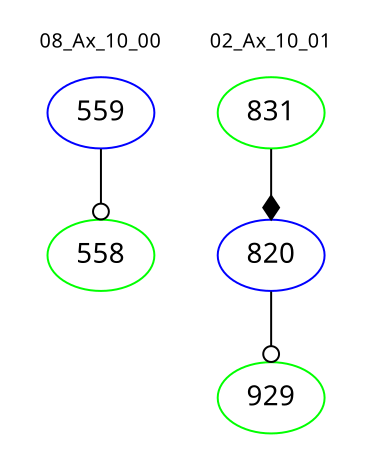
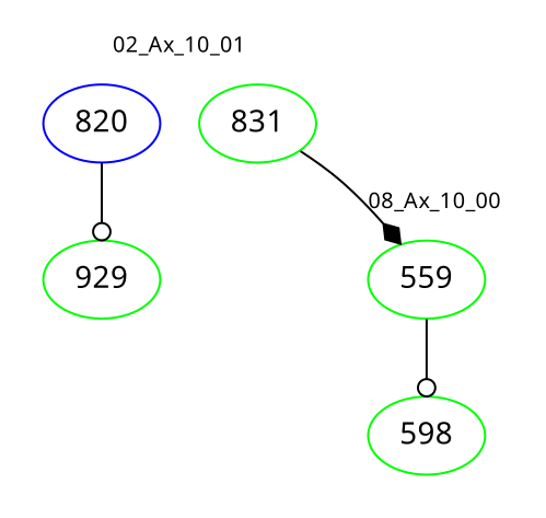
  digraph {
    fontname="Noto Sans"
    node [color=green fontname="Noto Sans"]
    edge [arrowhead=odot color=black fontname="Noto Sans"]
-   n1 [color=blue label=559]
-   n2 [label=558]
+   n1 [label=559]
+   n2 [label=598]
    n3 [label=831]
    n4 [color=blue label=820]
    n5 [label=929]
    subgraph cluster_1 {
      color=white
      fontsize=10
      label="08_Ax_10_00"
      n1
      n2
    }
    subgraph cluster_2 {
      color=white
      fontsize=10
      label="02_Ax_10_01"
      n3
      n4
      n5
    }
    n1 -> n2
-   n3 -> n4 [arrowhead=diamond]
+   n3 -> n1 [arrowhead=diamond]
    n4 -> n5
  }
